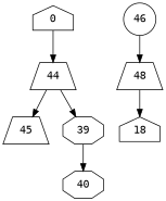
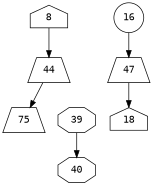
  digraph {
    fontname="DejaVu Sans Mono"
    node [fontname="DejaVu Sans Mono" shape=trapezium]
    edge [fontname="DejaVu Sans Mono"]
-   n1 [label=0 shape=house]
+   n1 [label=8 shape=house]
    n2 [label=44]
-   n3 [label=45]
+   n3 [label=75]
    n4 [label=39 shape=octagon]
    n5 [label=40 shape=octagon]
-   n6 [label=46 shape=circle]
-   n7 [label=48]
+   n6 [label=16 shape=circle]
+   n7 [label=47]
    n8 [label=18 shape=house]
    n1 -> n2
    n2 -> n3
-   n2 -> n4
    n4 -> n5
    n6 -> n7
    n7 -> n8
  }
